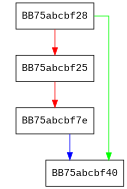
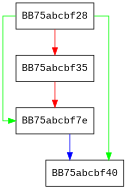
  digraph {
    fontname="Liberation Mono"
    splines=ortho
    node [fontname="Liberation Mono" shape=box]
    edge [color=green fontname="Liberation Mono"]
    n1 [label=BB75abcbf7e]
    BB75abcbf28
-   BB75abcbf35 [label=BB75abcbf25]
+   BB75abcbf35
    BB75abcbf40
    n1 -> BB75abcbf40 [color=blue]
+   BB75abcbf28 -> n1
    BB75abcbf28 -> BB75abcbf35 [color=red]
    BB75abcbf28 -> BB75abcbf40
    BB75abcbf35 -> n1 [color=red]
  }
